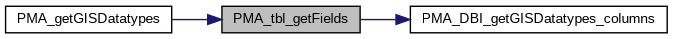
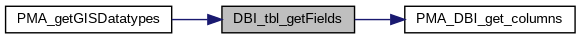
  digraph {
    fontname="Liberation Sans"
    rankdir=LR
    node [color=black fillcolor=white fontname="Liberation Sans" fontsize=10 shape=record style=filled]
    edge [color=midnightblue fontname="Liberation Sans" fontsize=10 labelfontname=Helvetica labelfontsize=10 style=solid]
-   n1 [fillcolor=grey75 fontcolor=black height=0.2 label=PMA_tbl_getFields width=0.4]
-   n2 [height=0.2 label=PMA_DBI_getGISDatatypes_columns width=0.4]
+   n1 [fillcolor=grey75 fontcolor=black height=0.2 label=DBI_tbl_getFields width=0.4]
+   n2 [height=0.2 label=PMA_DBI_get_columns width=0.4]
    n3 [height=0.2 label=PMA_getGISDatatypes width=0.4]
    n1 -> n2
    n3 -> n1
  }
